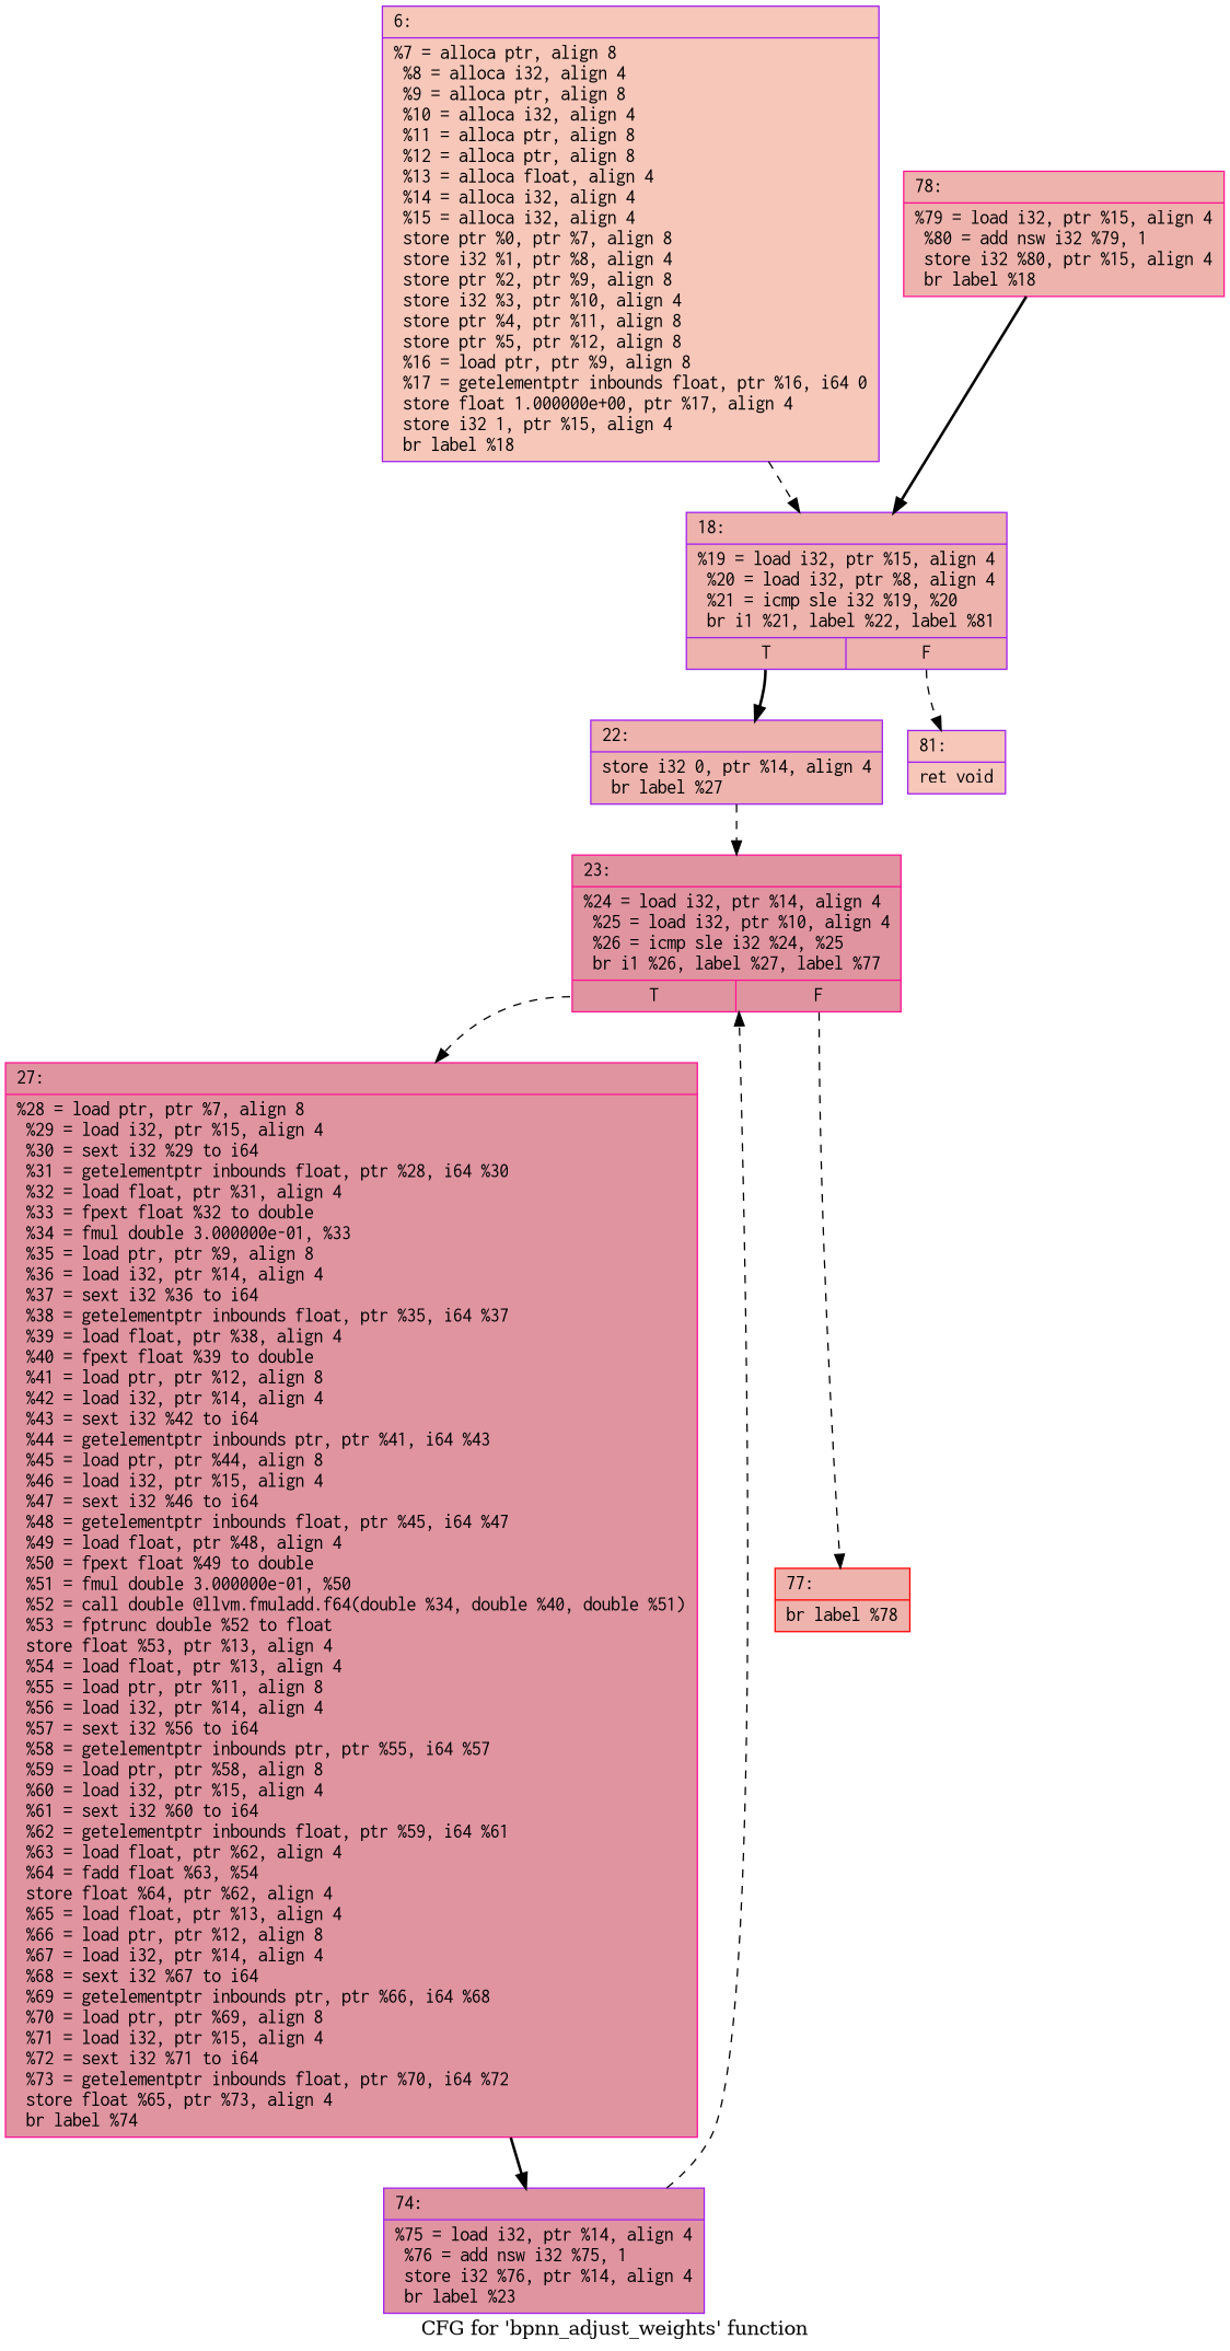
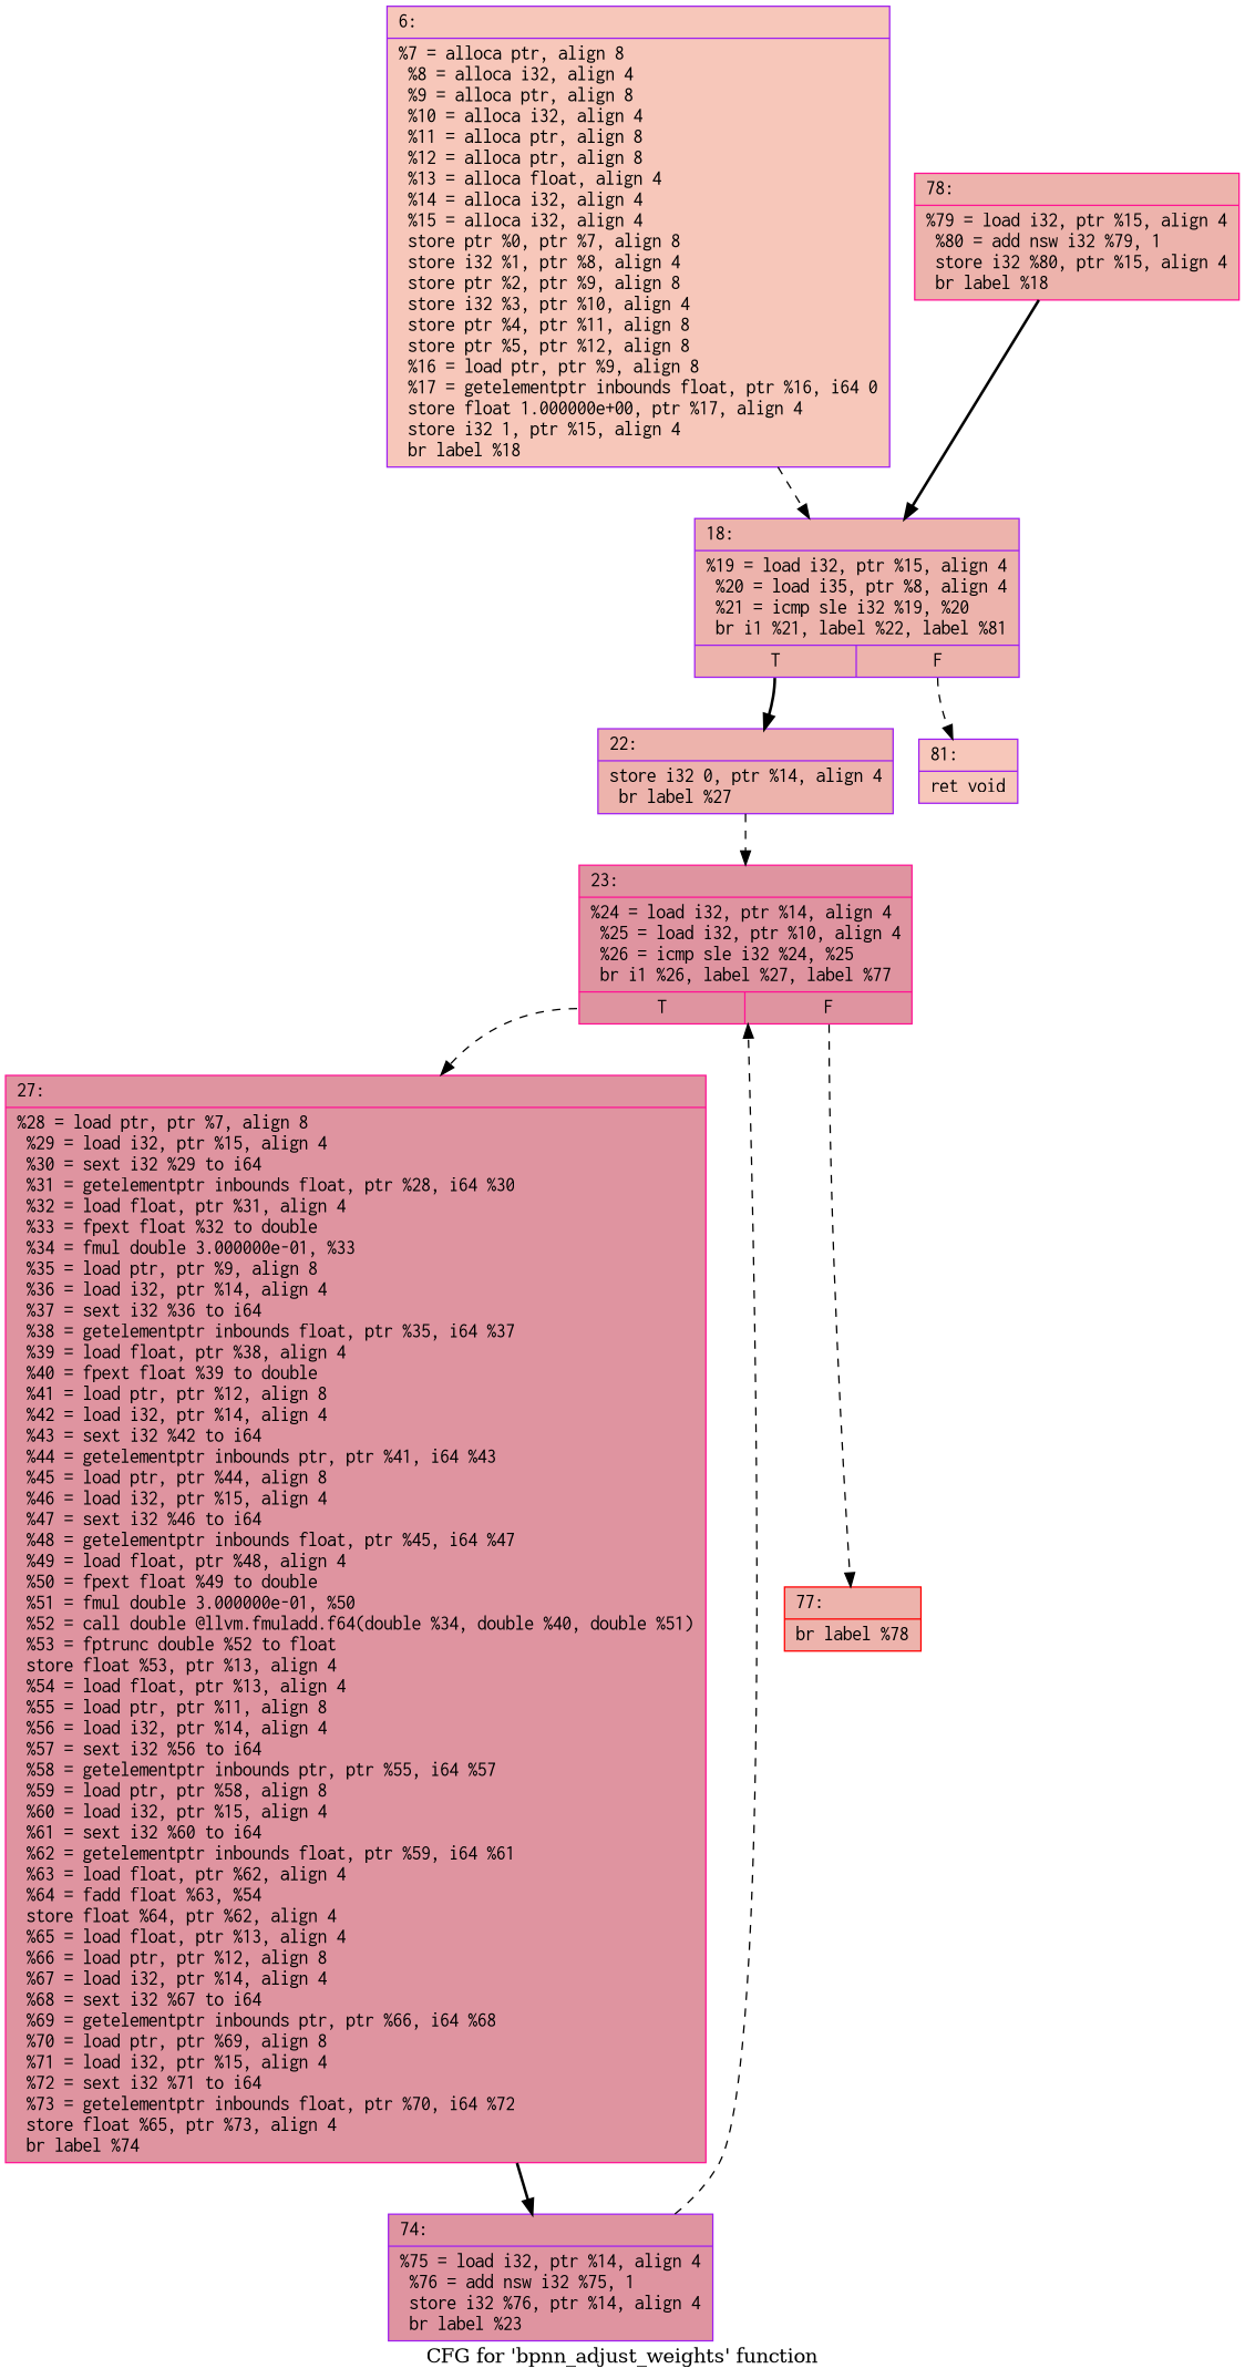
  digraph {
    label="CFG for 'bpnn_adjust_weights' function"
    node [color=purple fillcolor="#d6524470" fontname=Courier shape=record style=filled]
    edge [style=dashed]
    n1 [fillcolor="#ec7f6370" label="{6:\l|  %7 = alloca ptr, align 8\l  %8 = alloca i32, align 4\l  %9 = alloca ptr, align 8\l  %10 = alloca i32, align 4\l  %11 = alloca ptr, align 8\l  %12 = alloca ptr, align 8\l  %13 = alloca float, align 4\l  %14 = alloca i32, align 4\l  %15 = alloca i32, align 4\l  store ptr %0, ptr %7, align 8\l  store i32 %1, ptr %8, align 4\l  store ptr %2, ptr %9, align 8\l  store i32 %3, ptr %10, align 4\l  store ptr %4, ptr %11, align 8\l  store ptr %5, ptr %12, align 8\l  %16 = load ptr, ptr %9, align 8\l  %17 = getelementptr inbounds float, ptr %16, i64 0\l  store float 1.000000e+00, ptr %17, align 4\l  store i32 1, ptr %15, align 4\l  br label %18\l}"]
-   n2 [label="{18:\l|  %19 = load i32, ptr %15, align 4\l  %20 = load i32, ptr %8, align 4\l  %21 = icmp sle i32 %19, %20\l  br i1 %21, label %22, label %81\l|{<s0>T|<s1>F}}"]
+   n2 [label="{18:\l|  %19 = load i32, ptr %15, align 4\l  %20 = load i35, ptr %8, align 4\l  %21 = icmp sle i32 %19, %20\l  br i1 %21, label %22, label %81\l|{<s0>T|<s1>F}}"]
    n3 [label="{22:\l|  store i32 0, ptr %14, align 4\l  br label %27\l}"]
    n4 [fillcolor="#ec7f6370" label="{81:\l|  ret void\l}"]
    n5 [color=deeppink fillcolor="#b70d2870" label="{23:\l|  %24 = load i32, ptr %14, align 4\l  %25 = load i32, ptr %10, align 4\l  %26 = icmp sle i32 %24, %25\l  br i1 %26, label %27, label %77\l|{<s0>T|<s1>F}}"]
    n6 [color=deeppink fillcolor="#b70d2870" label="{27:\l|  %28 = load ptr, ptr %7, align 8\l  %29 = load i32, ptr %15, align 4\l  %30 = sext i32 %29 to i64\l  %31 = getelementptr inbounds float, ptr %28, i64 %30\l  %32 = load float, ptr %31, align 4\l  %33 = fpext float %32 to double\l  %34 = fmul double 3.000000e-01, %33\l  %35 = load ptr, ptr %9, align 8\l  %36 = load i32, ptr %14, align 4\l  %37 = sext i32 %36 to i64\l  %38 = getelementptr inbounds float, ptr %35, i64 %37\l  %39 = load float, ptr %38, align 4\l  %40 = fpext float %39 to double\l  %41 = load ptr, ptr %12, align 8\l  %42 = load i32, ptr %14, align 4\l  %43 = sext i32 %42 to i64\l  %44 = getelementptr inbounds ptr, ptr %41, i64 %43\l  %45 = load ptr, ptr %44, align 8\l  %46 = load i32, ptr %15, align 4\l  %47 = sext i32 %46 to i64\l  %48 = getelementptr inbounds float, ptr %45, i64 %47\l  %49 = load float, ptr %48, align 4\l  %50 = fpext float %49 to double\l  %51 = fmul double 3.000000e-01, %50\l  %52 = call double @llvm.fmuladd.f64(double %34, double %40, double %51)\l  %53 = fptrunc double %52 to float\l  store float %53, ptr %13, align 4\l  %54 = load float, ptr %13, align 4\l  %55 = load ptr, ptr %11, align 8\l  %56 = load i32, ptr %14, align 4\l  %57 = sext i32 %56 to i64\l  %58 = getelementptr inbounds ptr, ptr %55, i64 %57\l  %59 = load ptr, ptr %58, align 8\l  %60 = load i32, ptr %15, align 4\l  %61 = sext i32 %60 to i64\l  %62 = getelementptr inbounds float, ptr %59, i64 %61\l  %63 = load float, ptr %62, align 4\l  %64 = fadd float %63, %54\l  store float %64, ptr %62, align 4\l  %65 = load float, ptr %13, align 4\l  %66 = load ptr, ptr %12, align 8\l  %67 = load i32, ptr %14, align 4\l  %68 = sext i32 %67 to i64\l  %69 = getelementptr inbounds ptr, ptr %66, i64 %68\l  %70 = load ptr, ptr %69, align 8\l  %71 = load i32, ptr %15, align 4\l  %72 = sext i32 %71 to i64\l  %73 = getelementptr inbounds float, ptr %70, i64 %72\l  store float %65, ptr %73, align 4\l  br label %74\l}"]
    n7 [color=red label="{77:\l|  br label %78\l}"]
    n8 [fillcolor="#b70d2870" label="{74:\l|  %75 = load i32, ptr %14, align 4\l  %76 = add nsw i32 %75, 1\l  store i32 %76, ptr %14, align 4\l  br label %23\l}"]
    n9 [color=deeppink label="{78:\l|  %79 = load i32, ptr %15, align 4\l  %80 = add nsw i32 %79, 1\l  store i32 %80, ptr %15, align 4\l  br label %18\l}"]
    n1 -> n2
    n2 -> n3 [style=bold tailport=s0]
    n2 -> n4 [tailport=s1]
    n3 -> n5
    n5 -> n6 [tailport=s0]
    n5 -> n7 [tailport=s1]
    n6 -> n8 [style=bold]
    n8 -> n5
    n9 -> n2 [style=bold]
  }
